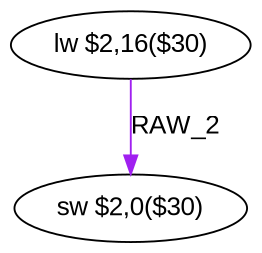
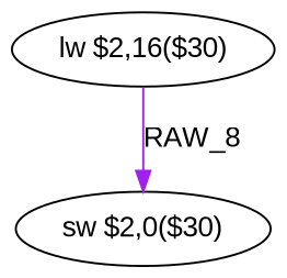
  digraph {
    fontname="Liberation Sans"
    node [shape=ellipse fontname="Liberation Sans"]
    n1 [label="lw $2,16($30)"]
    n2 [label="sw $2,0($30)"]
-   n1 -> n2 [label=RAW_2 color=purple fontname="Liberation Sans"]
+   n1 -> n2 [label=RAW_8 color=purple fontname="Liberation Sans"]
  }
